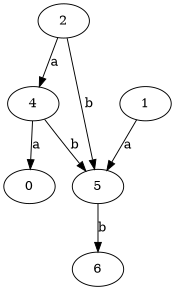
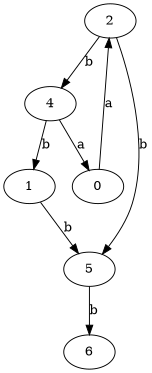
  strict digraph {
    2
    4
    5
    0
    6
    1
-   2 -> 4 [label=a]
+   2 -> 4 [label=b]
    2 -> 5 [label=b]
-   4 -> 5 [label=b]
+   4 -> 1 [label=b]
    4 -> 0 [label=a]
    5 -> 6 [label=b]
-   1 -> 5 [label=a]
+   0 -> 2 [label=a]
+   1 -> 5 [label=b]
  }
